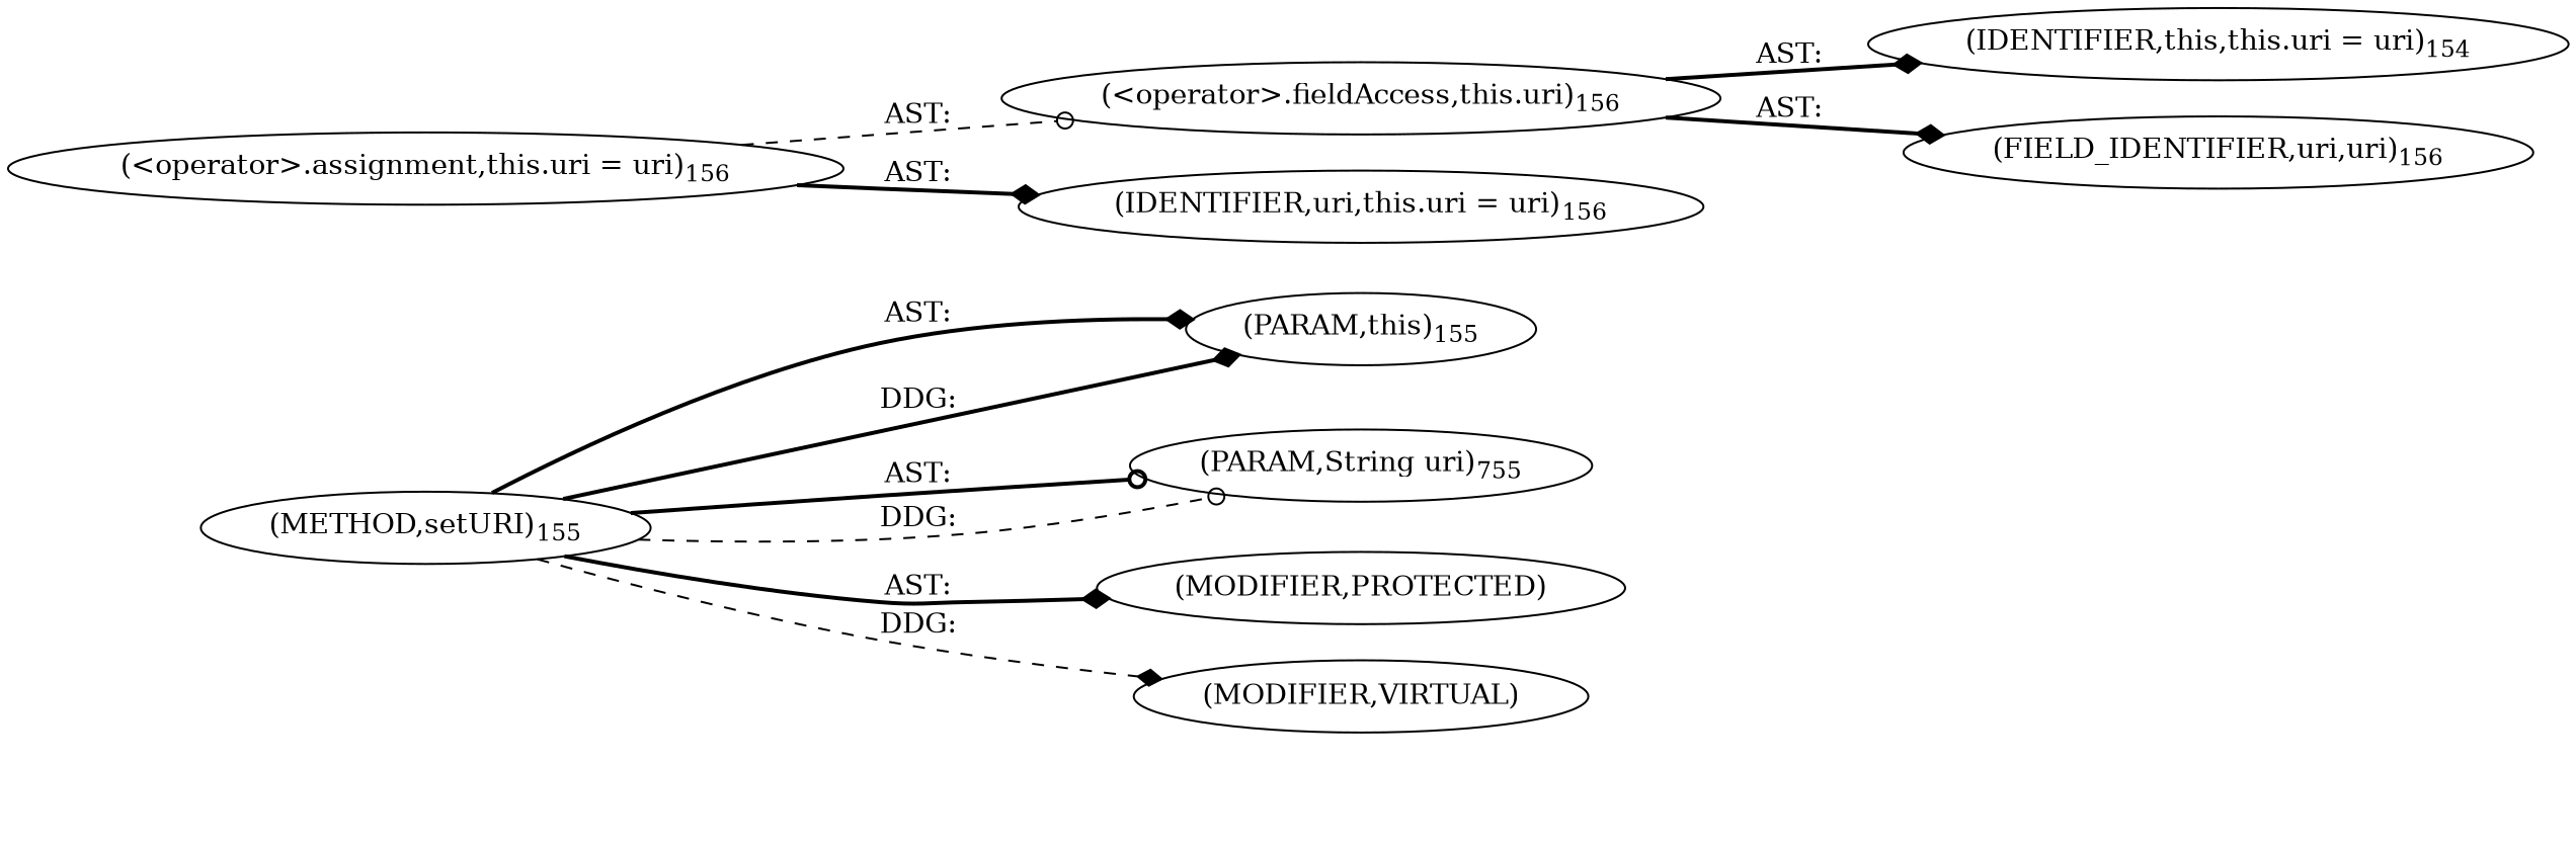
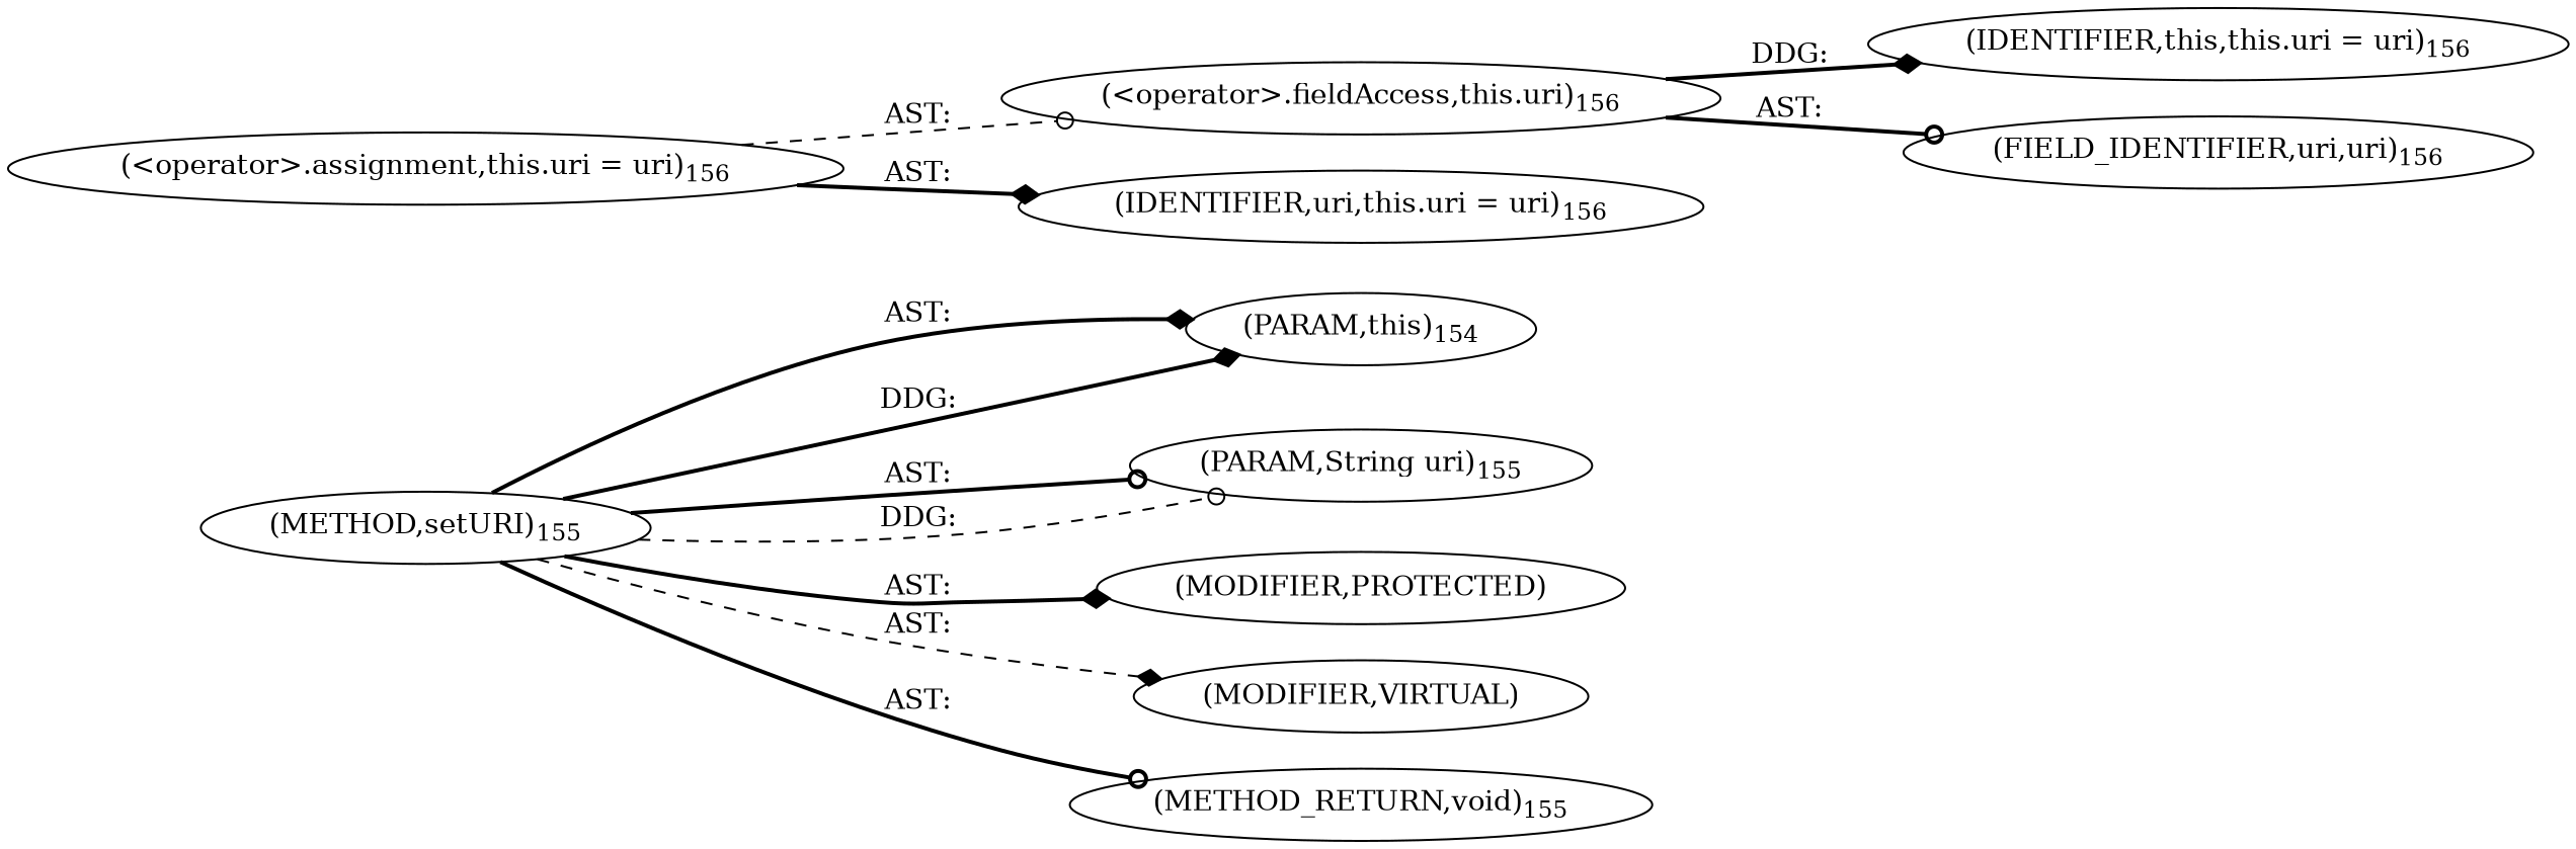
  digraph {
    rankdir=LR
    edge [arrowhead=diamond style=bold]
    n1 [label=<(METHOD,setURI)<SUB>155</SUB>>]
-   n2 [label=<(PARAM,this)<SUB>155</SUB>>]
-   n3 [label=<(PARAM,String uri)<SUB>755</SUB>>]
+   n2 [label=<(PARAM,this)<SUB>154</SUB>>]
+   n3 [label=<(PARAM,String uri)<SUB>155</SUB>>]
    n4 [label=<(MODIFIER,PROTECTED)>]
    n5 [label=<(MODIFIER,VIRTUAL)>]
+   n6 [label=<(METHOD_RETURN,void)<SUB>155</SUB>>]
    n7 [label=<(&lt;operator&gt;.assignment,this.uri = uri)<SUB>156</SUB>>]
    n8 [label=<(&lt;operator&gt;.fieldAccess,this.uri)<SUB>156</SUB>>]
    n9 [label=<(IDENTIFIER,uri,this.uri = uri)<SUB>156</SUB>>]
-   n10 [label=<(IDENTIFIER,this,this.uri = uri)<SUB>154</SUB>>]
+   n10 [label=<(IDENTIFIER,this,this.uri = uri)<SUB>156</SUB>>]
    n11 [label=<(FIELD_IDENTIFIER,uri,uri)<SUB>156</SUB>>]
    n1 -> n2 [label="AST: "]
    n1 -> n2 [label="DDG: "]
    n1 -> n3 [arrowhead=odot label="AST: "]
    n1 -> n3 [arrowhead=odot label="DDG: " style=dashed]
    n1 -> n4 [label="AST: "]
-   n1 -> n5 [label="DDG: " style=dashed]
+   n1 -> n5 [label="AST: " style=dashed]
+   n1 -> n6 [arrowhead=odot label="AST: "]
    n7 -> n8 [arrowhead=odot label="AST: " style=dashed]
    n7 -> n9 [label="AST: "]
-   n8 -> n10 [label="AST: "]
-   n8 -> n11 [label="AST: "]
+   n8 -> n10 [label="DDG: "]
+   n8 -> n11 [arrowhead=odot label="AST: "]
  }
